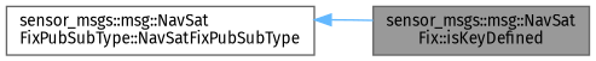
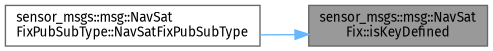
  digraph {
    rankdir=RL
    fontname="Fira Sans"
    node [fontname="Fira Sans" fontsize=10 shape=box style=filled]
    n1 [color=gray40 fillcolor=grey60 fontcolor=black height=0.2 label="sensor_msgs::msg::NavSat\lFix::isKeyDefined" width=0.4]
    n2 [color=grey40 fillcolor=white height=0.2 label="sensor_msgs::msg::NavSat\lFixPubSubType::NavSatFixPubSubType" width=0.4]
-   n2 -> n1 [color=steelblue1 dir=back fontname="Fira Sans" fontsize=10 labelfontname=Helvetica labelfontsize=10 style=solid]
+   n1 -> n2 [color=steelblue1 dir=back fontname="Fira Sans" fontsize=10 labelfontname=Helvetica labelfontsize=10 style=solid]
  }
